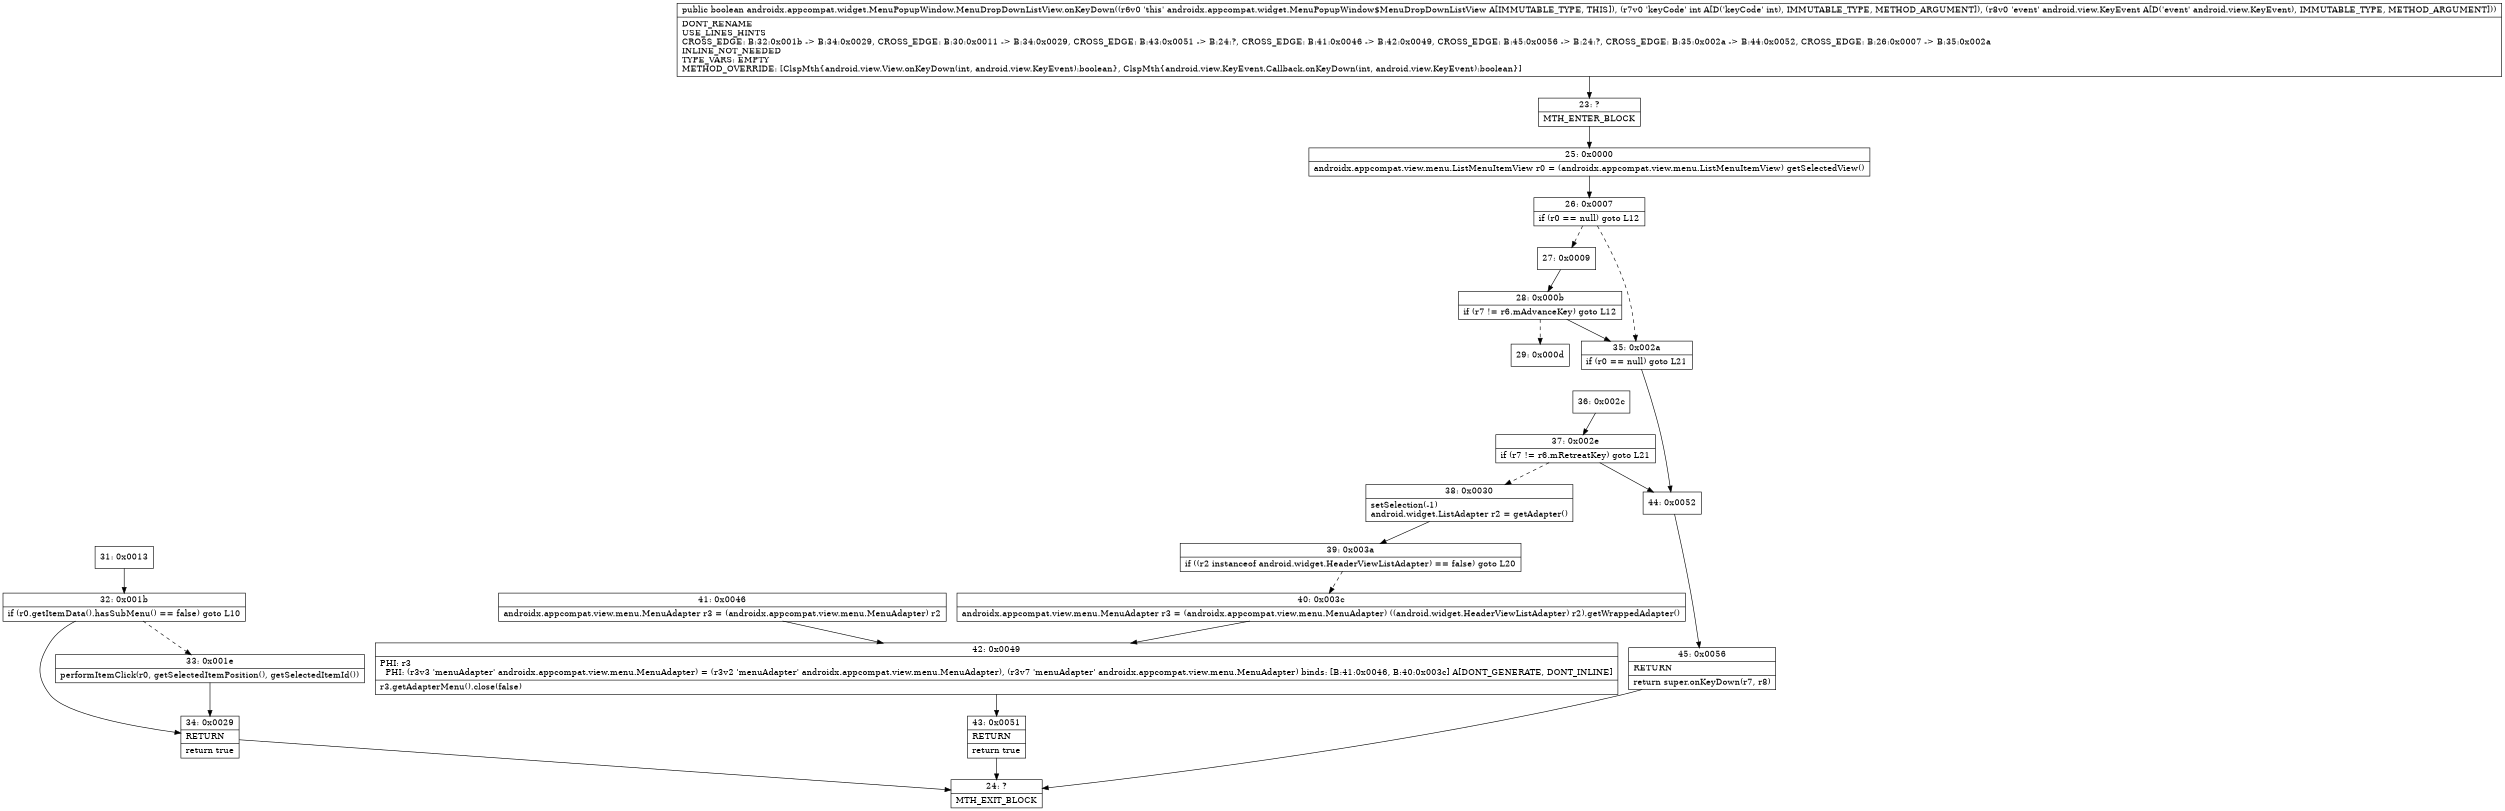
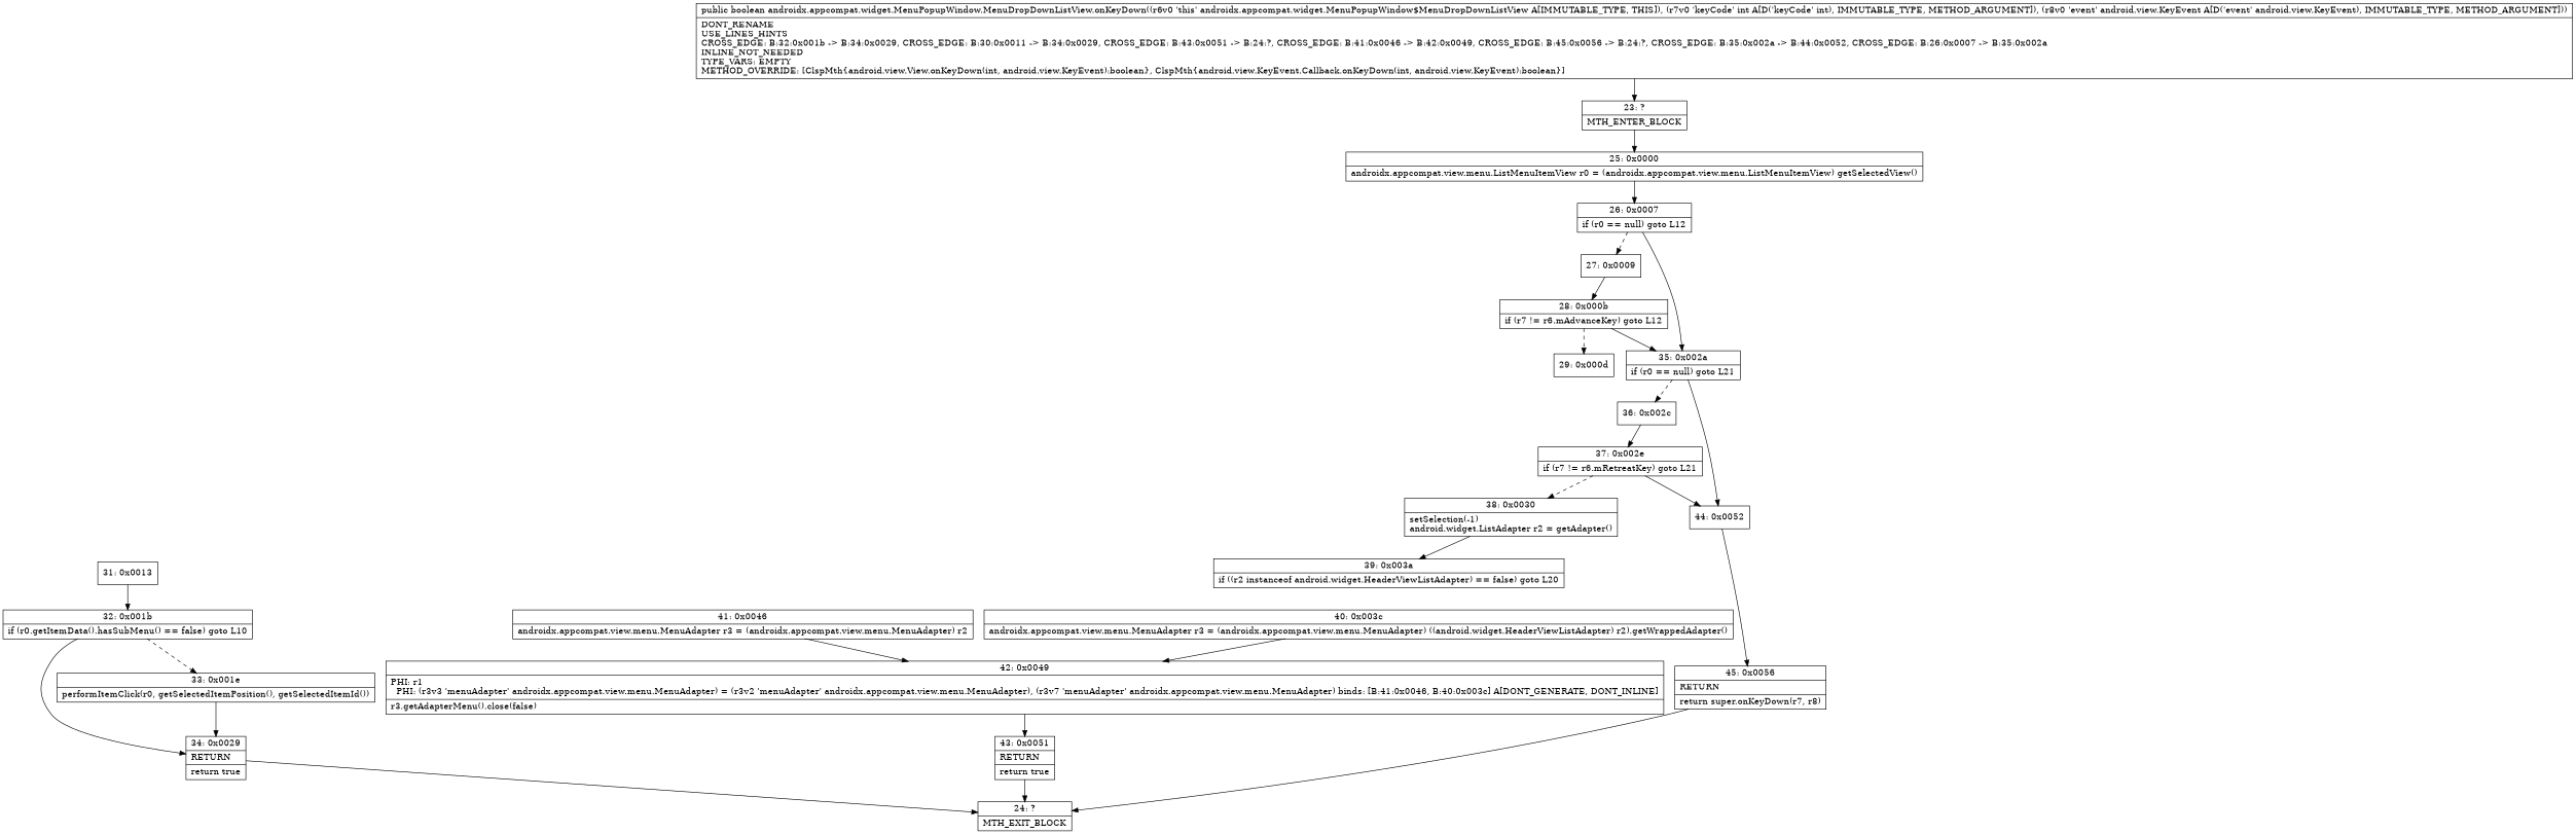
  digraph {
    node [shape=record]
    n1 [label="{23\:\ ?|MTH_ENTER_BLOCK\l}"]
    n2 [label="{25\:\ 0x0000|androidx.appcompat.view.menu.ListMenuItemView r0 = (androidx.appcompat.view.menu.ListMenuItemView) getSelectedView()\l}"]
    n3 [label="{26\:\ 0x0007|if (r0 == null) goto L12\l}"]
    n4 [label="{27\:\ 0x0009}"]
    n5 [label="{35\:\ 0x002a|if (r0 == null) goto L21\l}"]
    n6 [label="{28\:\ 0x000b|if (r7 != r6.mAdvanceKey) goto L12\l}"]
    n7 [label="{36\:\ 0x002c}"]
    n8 [label="{44\:\ 0x0052}"]
    n9 [label="{29\:\ 0x000d}"]
    n10 [label="{31\:\ 0x0013}"]
    n11 [label="{32\:\ 0x001b|if (r0.getItemData().hasSubMenu() == false) goto L10\l}"]
    n12 [label="{34\:\ 0x0029|RETURN\l|return true\l}"]
    n13 [label="{24\:\ ?|MTH_EXIT_BLOCK\l}"]
    n14 [label="{33\:\ 0x001e|performItemClick(r0, getSelectedItemPosition(), getSelectedItemId())\l}"]
    n15 [label="{37\:\ 0x002e|if (r7 != r6.mRetreatKey) goto L21\l}"]
    n16 [label="{45\:\ 0x0056|RETURN\l|return super.onKeyDown(r7, r8)\l}"]
    n17 [label="{38\:\ 0x0030|setSelection(\-1)\landroid.widget.ListAdapter r2 = getAdapter()\l}"]
    n18 [label="{39\:\ 0x003a|if ((r2 instanceof android.widget.HeaderViewListAdapter) == false) goto L20\l}"]
    n19 [label="{40\:\ 0x003c|androidx.appcompat.view.menu.MenuAdapter r3 = (androidx.appcompat.view.menu.MenuAdapter) ((android.widget.HeaderViewListAdapter) r2).getWrappedAdapter()\l}"]
-   n20 [label="{42\:\ 0x0049|PHI: r3 \l  PHI: (r3v3 'menuAdapter' androidx.appcompat.view.menu.MenuAdapter) = (r3v2 'menuAdapter' androidx.appcompat.view.menu.MenuAdapter), (r3v7 'menuAdapter' androidx.appcompat.view.menu.MenuAdapter) binds: [B:41:0x0046, B:40:0x003c] A[DONT_GENERATE, DONT_INLINE]\l|r3.getAdapterMenu().close(false)\l}"]
+   n20 [label="{42\:\ 0x0049|PHI: r1 \l  PHI: (r3v3 'menuAdapter' androidx.appcompat.view.menu.MenuAdapter) = (r3v2 'menuAdapter' androidx.appcompat.view.menu.MenuAdapter), (r3v7 'menuAdapter' androidx.appcompat.view.menu.MenuAdapter) binds: [B:41:0x0046, B:40:0x003c] A[DONT_GENERATE, DONT_INLINE]\l|r3.getAdapterMenu().close(false)\l}"]
    n21 [label="{41\:\ 0x0046|androidx.appcompat.view.menu.MenuAdapter r3 = (androidx.appcompat.view.menu.MenuAdapter) r2\l}"]
    n22 [label="{43\:\ 0x0051|RETURN\l|return true\l}"]
    n23 [label="{public boolean androidx.appcompat.widget.MenuPopupWindow.MenuDropDownListView.onKeyDown((r6v0 'this' androidx.appcompat.widget.MenuPopupWindow$MenuDropDownListView A[IMMUTABLE_TYPE, THIS]), (r7v0 'keyCode' int A[D('keyCode' int), IMMUTABLE_TYPE, METHOD_ARGUMENT]), (r8v0 'event' android.view.KeyEvent A[D('event' android.view.KeyEvent), IMMUTABLE_TYPE, METHOD_ARGUMENT]))  | DONT_RENAME\lUSE_LINES_HINTS\lCROSS_EDGE: B:32:0x001b \-\> B:34:0x0029, CROSS_EDGE: B:30:0x0011 \-\> B:34:0x0029, CROSS_EDGE: B:43:0x0051 \-\> B:24:?, CROSS_EDGE: B:41:0x0046 \-\> B:42:0x0049, CROSS_EDGE: B:45:0x0056 \-\> B:24:?, CROSS_EDGE: B:35:0x002a \-\> B:44:0x0052, CROSS_EDGE: B:26:0x0007 \-\> B:35:0x002a\lINLINE_NOT_NEEDED\lTYPE_VARS: EMPTY\lMETHOD_OVERRIDE: [ClspMth\{android.view.View.onKeyDown(int, android.view.KeyEvent):boolean\}, ClspMth\{android.view.KeyEvent.Callback.onKeyDown(int, android.view.KeyEvent):boolean\}]\l}"]
    n1 -> n2
    n2 -> n3
    n3 -> n4 [style=dashed]
-   n3 -> n5 [style=dashed]
+   n3 -> n5
    n4 -> n6
+   n5 -> n7 [style=dashed]
    n5 -> n8
    n6 -> n5
    n6 -> n9 [style=dashed]
    n7 -> n15
    n8 -> n16
    n10 -> n11
    n11 -> n12
    n11 -> n14 [style=dashed]
    n12 -> n13
    n14 -> n12
    n15 -> n8
    n15 -> n17 [style=dashed]
    n16 -> n13
    n17 -> n18
-   n18 -> n19 [style=dashed]
    n19 -> n20
    n20 -> n22
    n21 -> n20
    n22 -> n13
    n23 -> n1
  }
